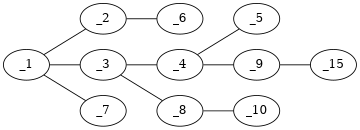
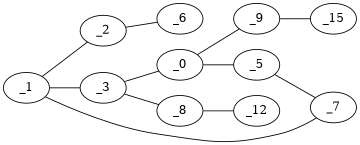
  graph {
    rankdir=LR
    node [charge=0 chem=1 symbol="C  "]
    edge [valence=1]
    _1 [x=5.7156 y=1.3282]
    _2 [x=7.5476 y=0.5694]
    _3 [x=3.2247 y=0.2283]
    _7 [chem=2 symbol="O  " x=4.979 y=2.3108]
    _6 [x=7.2887 y=-0.3966]
-   _4 [x=3.7247 y=-0.6378]
+   _4 [x=3.7247 y=-0.6378 label=_0]
    _8 [x=2.2588 y=0.4871]
    _5 [x=5.4568 y=0.3622]
    _9 [x=3.4659 y=-1.6037]
-   _10 [chem=2 symbol="O  " x=2 y=1.453]
+   _10 [chem=2 symbol="O  " x=2 y=1.453 label=_12]
    n11 [chem=2 label=_15 symbol="O  " x=4.173 y=-2.3108]
    _1 -- _2
    _1 -- _3
    _1 -- _7
    _2 -- _6 [valence=2]
    _3 -- _4
    _3 -- _8
    _4 -- _5
    _4 -- _9
    _8 -- _10
+   _5 -- _7
    _9 -- n11
  }
